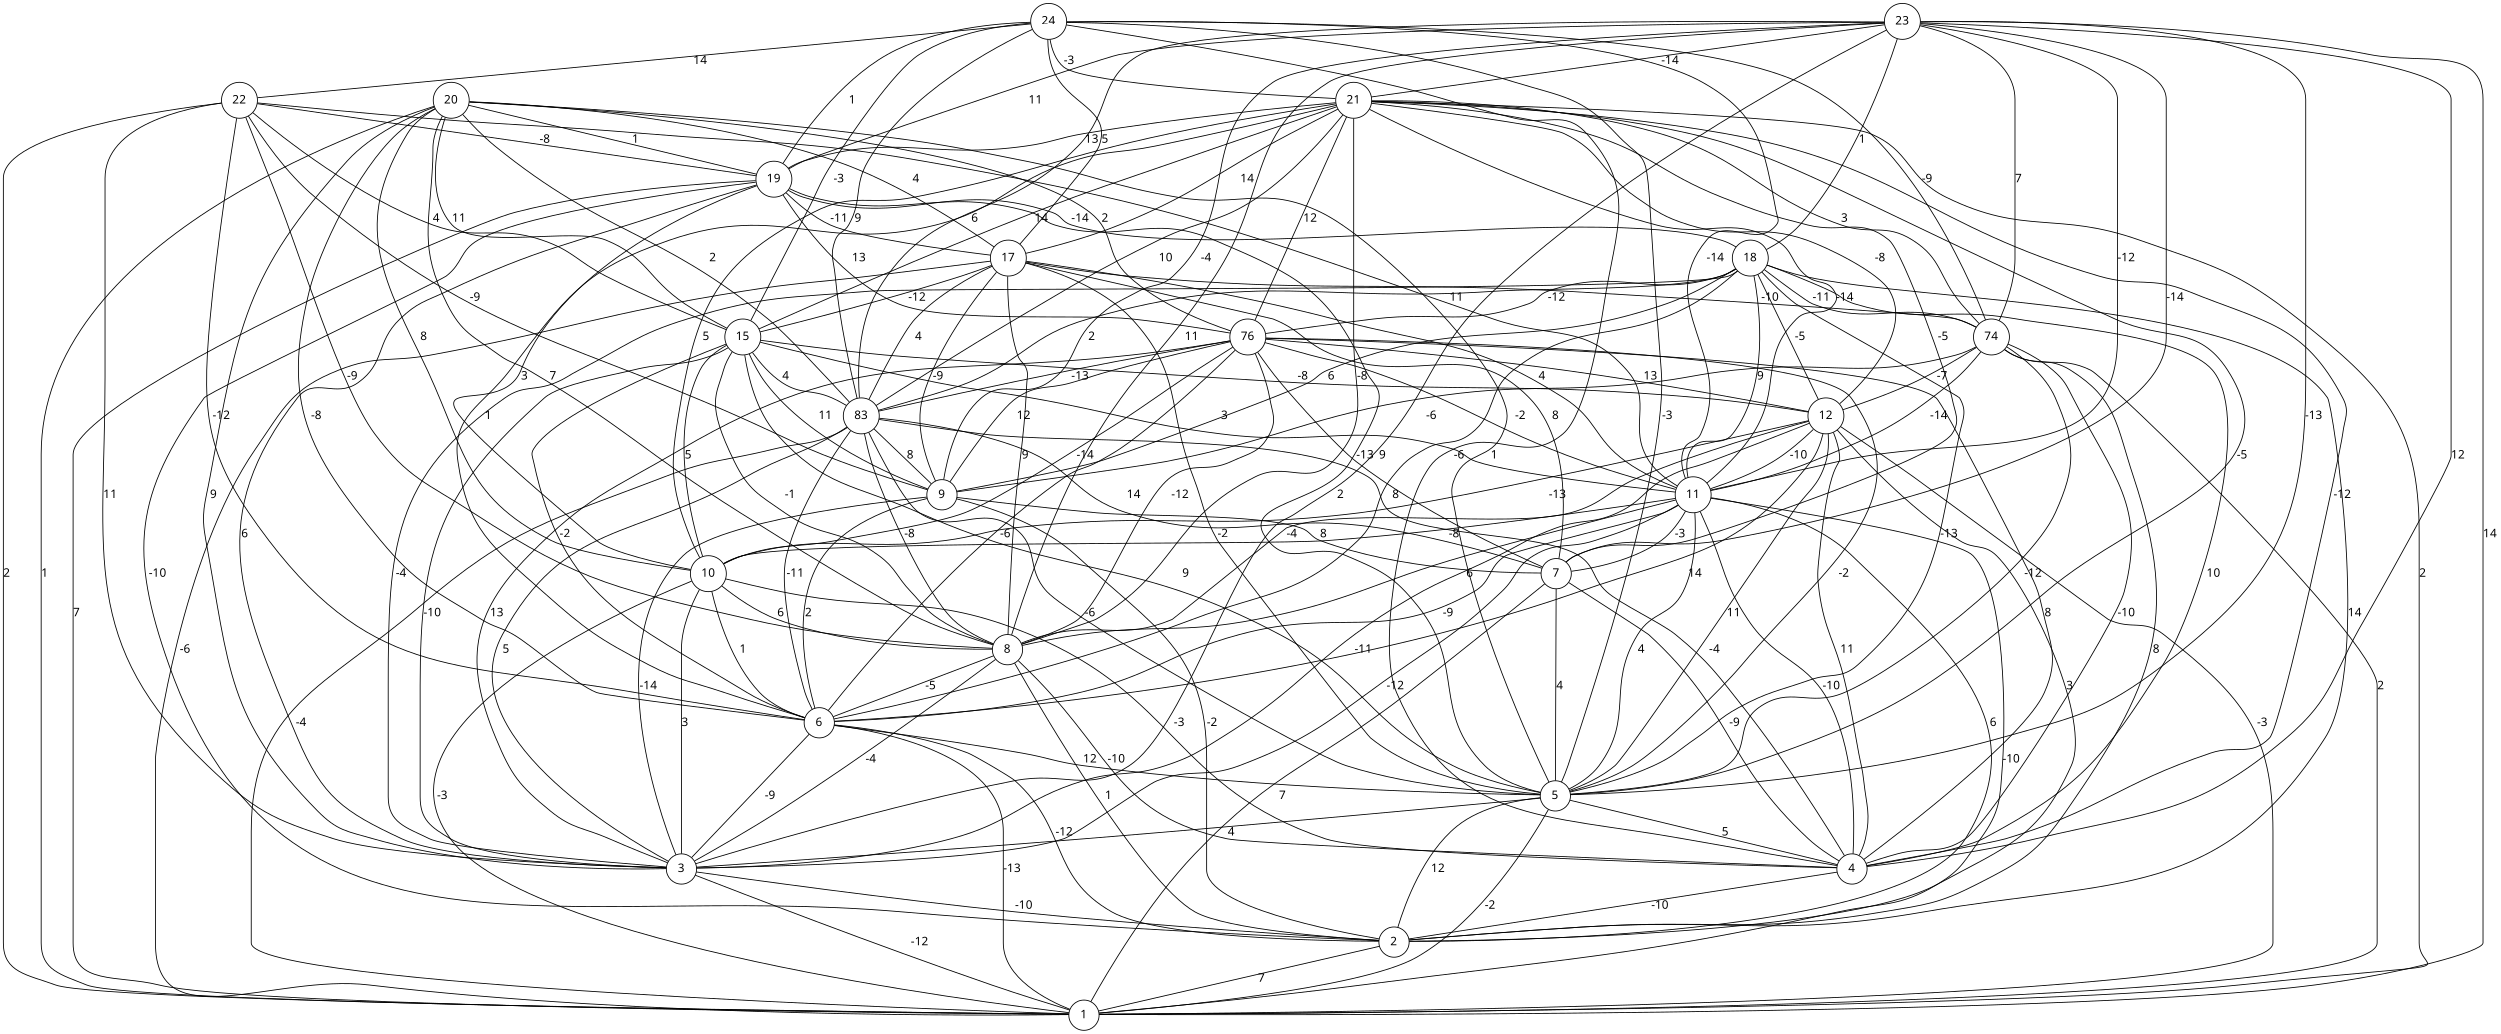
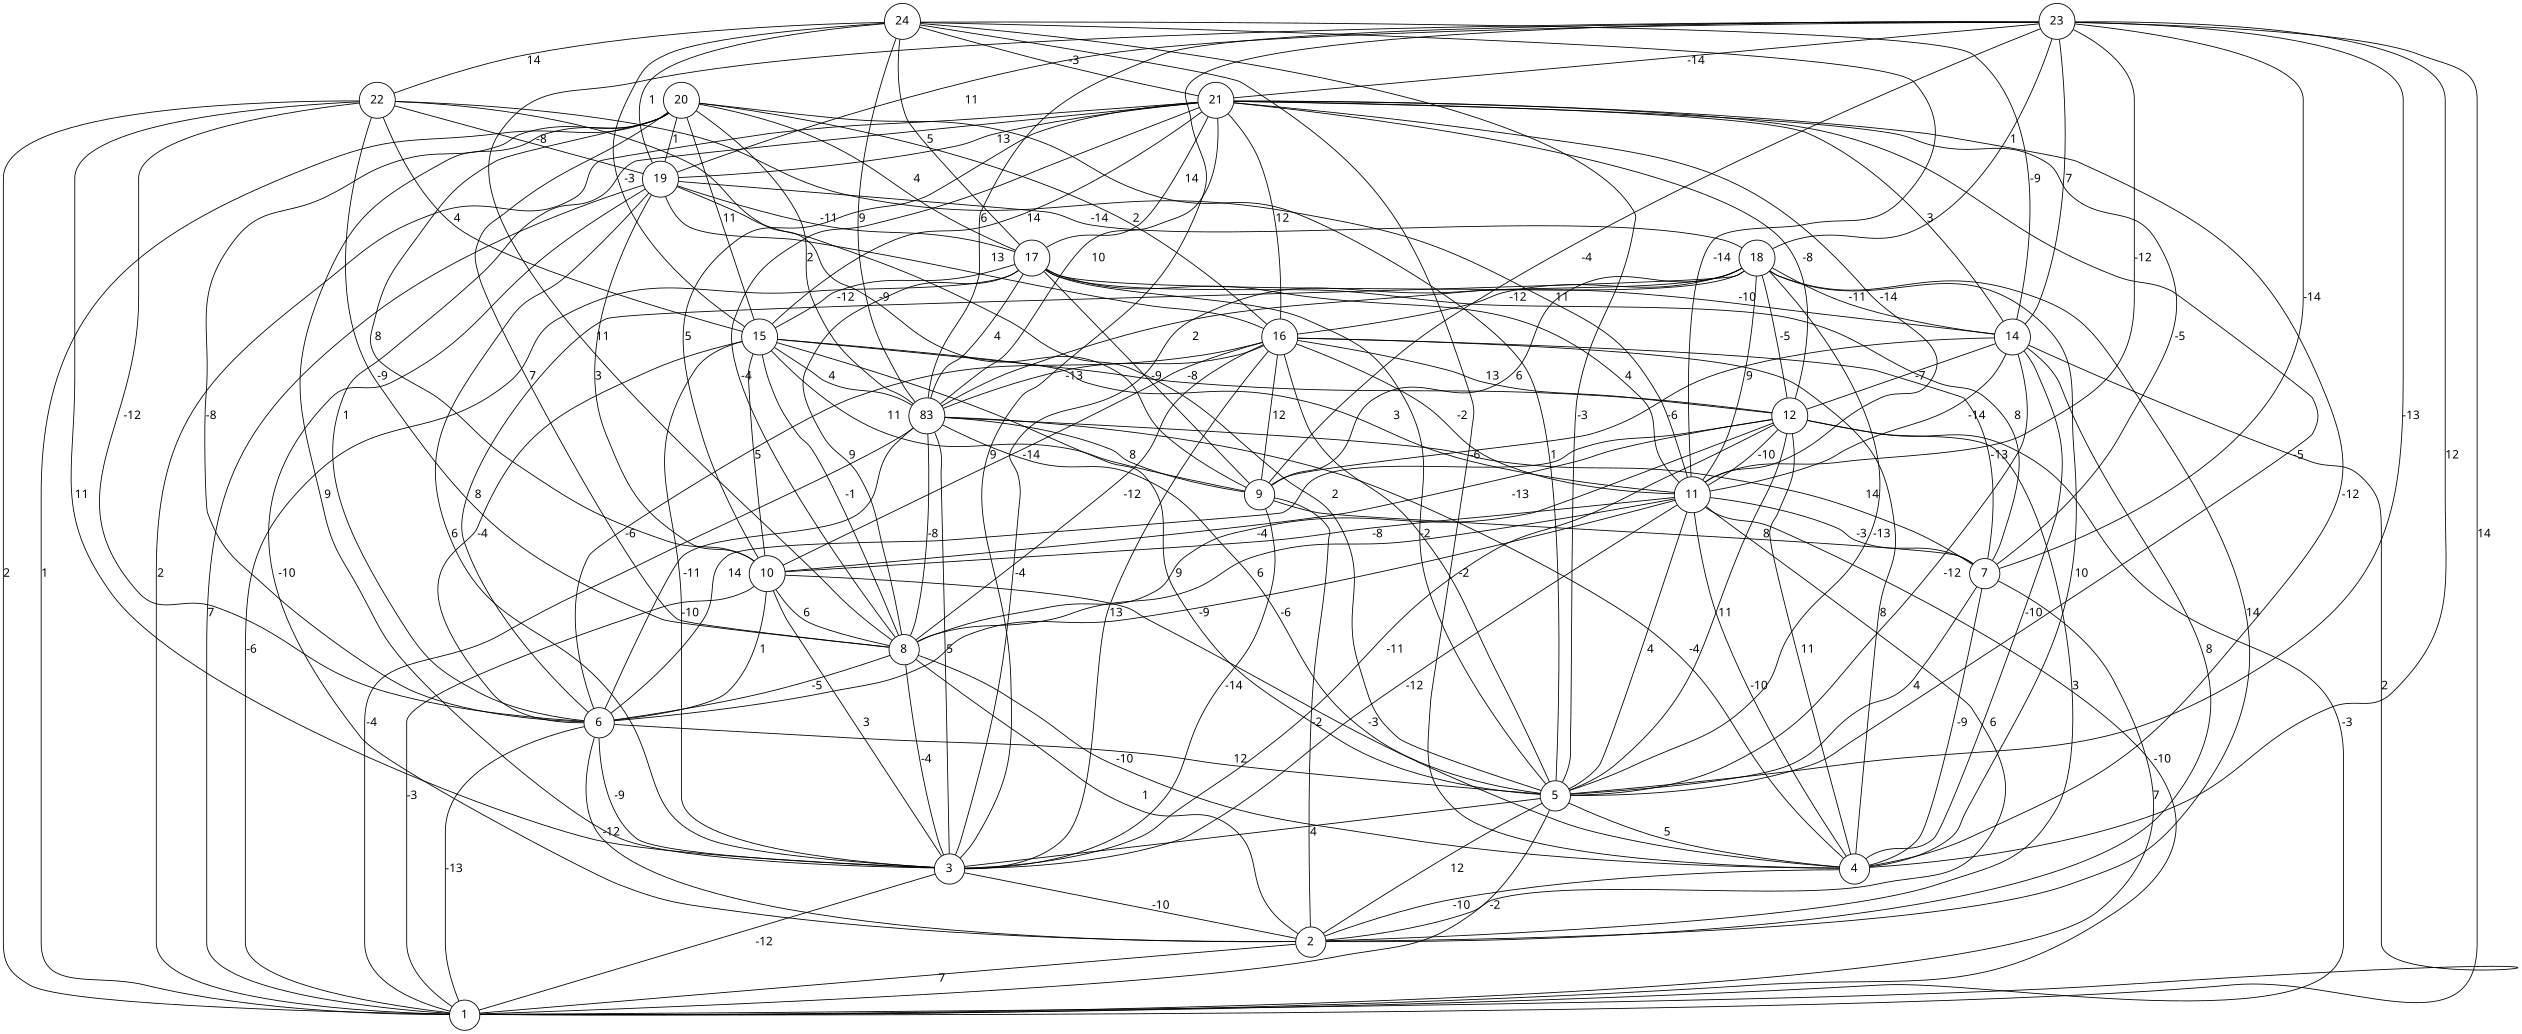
  graph {
    fontname="Noto Sans"
    node [fontname="Noto Sans" shape=circle]
    edge [fontname="Noto Sans"]
    24
    4
    5
    11
    n5 [label=83]
-   14 [label=74]
+   14
    15
    17
    19
    21
    22
    2
    1
    3
    7
    8
    6
    10
    9
    12
    18
-   16 [label=76]
+   16
    23
    20
    24 -- 4 [label=-6]
    24 -- 5 [label=-3]
    24 -- 11 [label=-14]
    24 -- n5 [label=9]
    24 -- 14 [label=-9]
    24 -- 15 [label=-3]
    24 -- 17 [label=5]
    24 -- 19 [label=1]
    24 -- 21 [label=-3]
    24 -- 22 [label=14]
    4 -- 2 [label=-10]
    5 -- 4 [label=5]
    5 -- 2 [label=12]
    5 -- 1 [label=-2]
    5 -- 3 [label=4]
    11 -- 4 [label=-10]
    11 -- 5 [label=4]
    11 -- 2 [label=6]
    11 -- 1 [label=-10]
    11 -- 3 [label=-12]
    11 -- 7 [label=-3]
    11 -- 8 [label=6]
    11 -- 6 [label=-9]
    11 -- 10 [label=-8]
    n5 -- 4 [label=-4]
    n5 -- 5 [label=-6]
    n5 -- 1 [label=-4]
    n5 -- 3 [label=5]
    n5 -- 7 [label=14]
    n5 -- 8 [label=-8]
    n5 -- 6 [label=-11]
    n5 -- 9 [label=8]
    14 -- 4 [label=-10]
    14 -- 5 [label=-12]
    14 -- 11 [label=-14]
    14 -- 2 [label=8]
    14 -- 1 [label=2]
    14 -- 9 [label=-6]
    14 -- 12 [label=-7]
    15 -- 5 [label=9]
    15 -- 11 [label=3]
    15 -- n5 [label=4]
    15 -- 3 [label=-10]
    15 -- 8 [label=-1]
-   15 -- 6 [label=-2]
+   15 -- 6 [label=-4]
    15 -- 10 [label=5]
    15 -- 9 [label=11]
    15 -- 12 [label=-8]
    17 -- 5 [label=-2]
    17 -- 11 [label=4]
    17 -- n5 [label=4]
    17 -- 14 [label=-10]
    17 -- 15 [label=-12]
    17 -- 1 [label=-6]
    17 -- 7 [label=8]
    17 -- 8 [label=9]
    17 -- 9 [label=-9]
    19 -- 5 [label=2]
    19 -- 17 [label=-11]
    19 -- 2 [label=-10]
    19 -- 1 [label=7]
    19 -- 3 [label=6]
    19 -- 10 [label=3]
    19 -- 18 [label=-14]
    19 -- 16 [label=13]
    21 -- 4 [label=-12]
    21 -- 5 [label=-5]
    21 -- 11 [label=-14]
    21 -- n5 [label=10]
    21 -- 14 [label=3]
    21 -- 15 [label=14]
    21 -- 17 [label=14]
    21 -- 19 [label=13]
    21 -- 1 [label=2]
    21 -- 7 [label=-5]
-   21 -- 8 [label=-8]
+   21 -- 8 [label=-4]
    21 -- 6 [label=1]
    21 -- 10 [label=5]
    21 -- 12 [label=-8]
    21 -- 16 [label=12]
    22 -- 11 [label=11]
    22 -- 15 [label=4]
    22 -- 19 [label=-8]
    22 -- 1 [label=2]
    22 -- 3 [label=11]
    22 -- 8 [label=-9]
    22 -- 6 [label=-12]
    22 -- 9 [label=-9]
    2 -- 1 [label=7]
    3 -- 2 [label=-10]
    3 -- 1 [label=-12]
    7 -- 4 [label=-9]
    7 -- 5 [label=4]
    7 -- 1 [label=7]
    8 -- 4 [label=-10]
    8 -- 2 [label=1]
    8 -- 3 [label=-4]
    8 -- 6 [label=-5]
    6 -- 5 [label=12]
    6 -- 2 [label=-12]
    6 -- 1 [label=-13]
    6 -- 3 [label=-9]
    10 -- 4 [label=-3]
    10 -- 1 [label=-3]
    10 -- 3 [label=3]
    10 -- 8 [label=6]
    10 -- 6 [label=1]
    9 -- 2 [label=-2]
    9 -- 3 [label=-14]
    9 -- 7 [label=8]
-   9 -- 6 [label=2]
    12 -- 4 [label=11]
    12 -- 5 [label=11]
    12 -- 11 [label=-10]
    12 -- 2 [label=3]
    12 -- 1 [label=-3]
    12 -- 3 [label=-11]
    12 -- 8 [label=-4]
    12 -- 6 [label=14]
    12 -- 10 [label=-13]
    18 -- 4 [label=10]
    18 -- 5 [label=-13]
    18 -- 11 [label=9]
    18 -- n5 [label=2]
    18 -- 14 [label=-11]
    18 -- 2 [label=14]
    18 -- 3 [label=-4]
    18 -- 6 [label=8]
    18 -- 9 [label=6]
    18 -- 12 [label=-5]
    18 -- 16 [label=-12]
    16 -- 4 [label=8]
    16 -- 5 [label=-2]
    16 -- 11 [label=-2]
    16 -- n5 [label=-13]
    16 -- 3 [label=13]
    16 -- 7 [label=-13]
    16 -- 8 [label=-12]
    16 -- 6 [label=-6]
    16 -- 10 [label=-14]
    16 -- 9 [label=12]
    16 -- 12 [label=13]
    23 -- 4 [label=12]
    23 -- 5 [label=-13]
    23 -- 11 [label=-12]
    23 -- n5 [label=6]
    23 -- 14 [label=7]
    23 -- 19 [label=11]
    23 -- 21 [label=-14]
    23 -- 1 [label=14]
    23 -- 3 [label=9]
    23 -- 7 [label=-14]
    23 -- 8 [label=11]
    23 -- 9 [label=-4]
    23 -- 18 [label=1]
    20 -- 5 [label=1]
    20 -- n5 [label=2]
    20 -- 15 [label=11]
    20 -- 17 [label=4]
    20 -- 19 [label=1]
    20 -- 1 [label=1]
    20 -- 3 [label=9]
    20 -- 8 [label=7]
    20 -- 6 [label=-8]
    20 -- 10 [label=8]
    20 -- 16 [label=2]
  }
